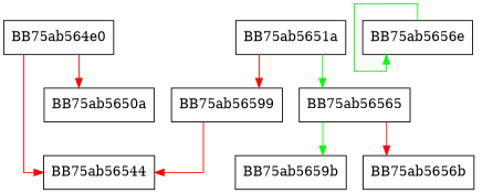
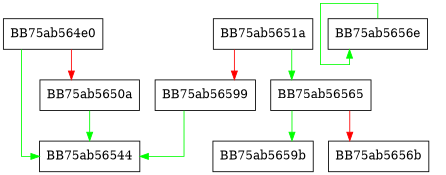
  digraph {
    splines=ortho
    node [shape=box]
    edge [color=green]
    BB75ab564e0
    BB75ab56544
    BB75ab5650a
    BB75ab5651a
    BB75ab56565
    n6 [label=BB75ab56599]
    BB75ab5659b
    BB75ab5656b
    BB75ab5656e
-   BB75ab564e0 -> BB75ab56544 [color=red]
+   BB75ab564e0 -> BB75ab56544
    BB75ab564e0 -> BB75ab5650a [color=red]
+   BB75ab5650a -> BB75ab56544
    BB75ab5651a -> BB75ab56565
    BB75ab5651a -> n6 [color=red]
    BB75ab56565 -> BB75ab5659b
    BB75ab56565 -> BB75ab5656b [color=red]
-   n6 -> BB75ab56544 [color=red]
+   n6 -> BB75ab56544
    BB75ab5656e -> BB75ab5656e
  }
